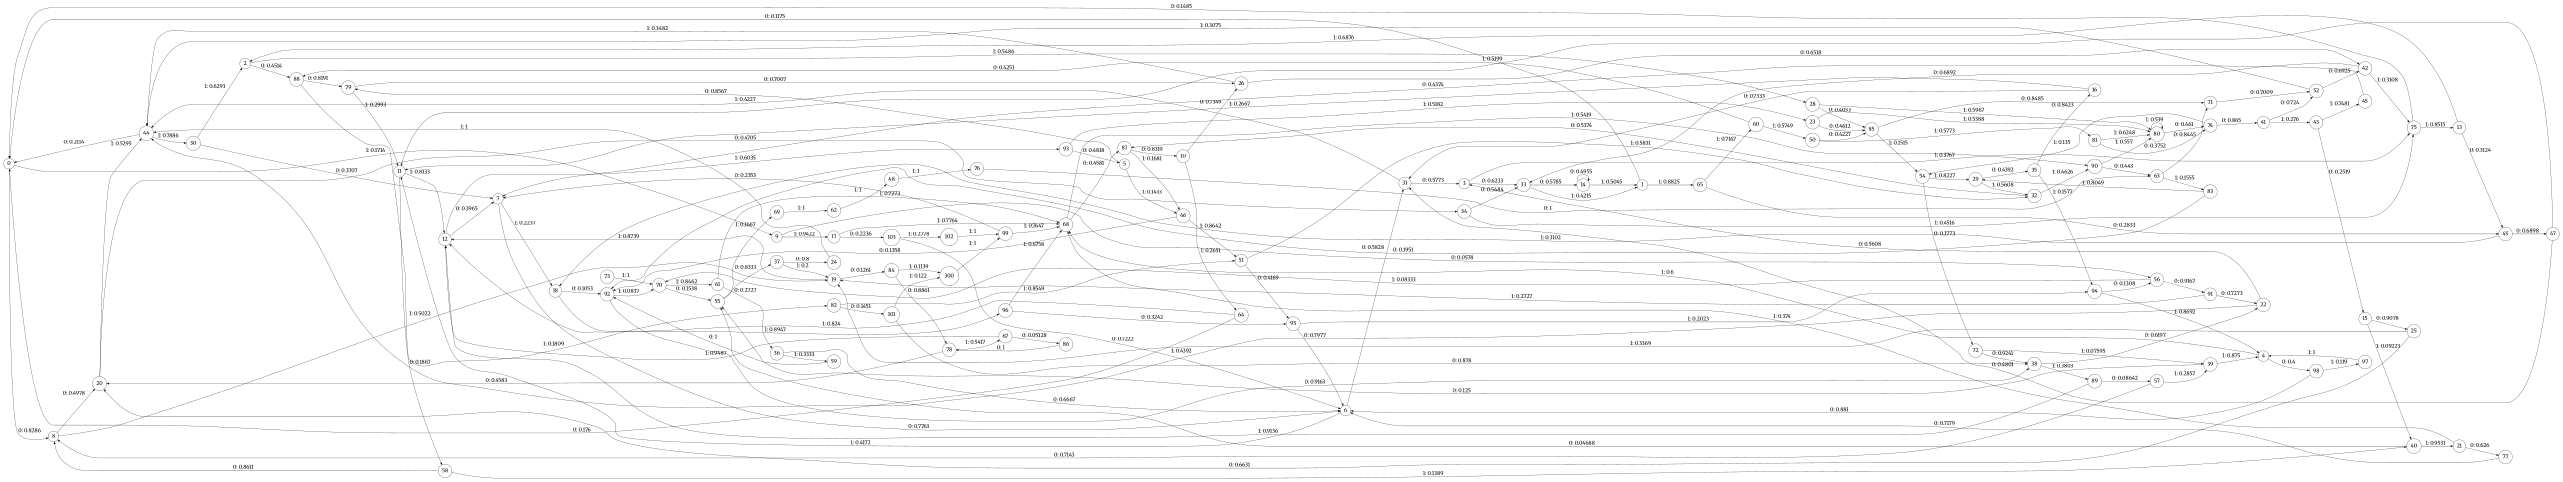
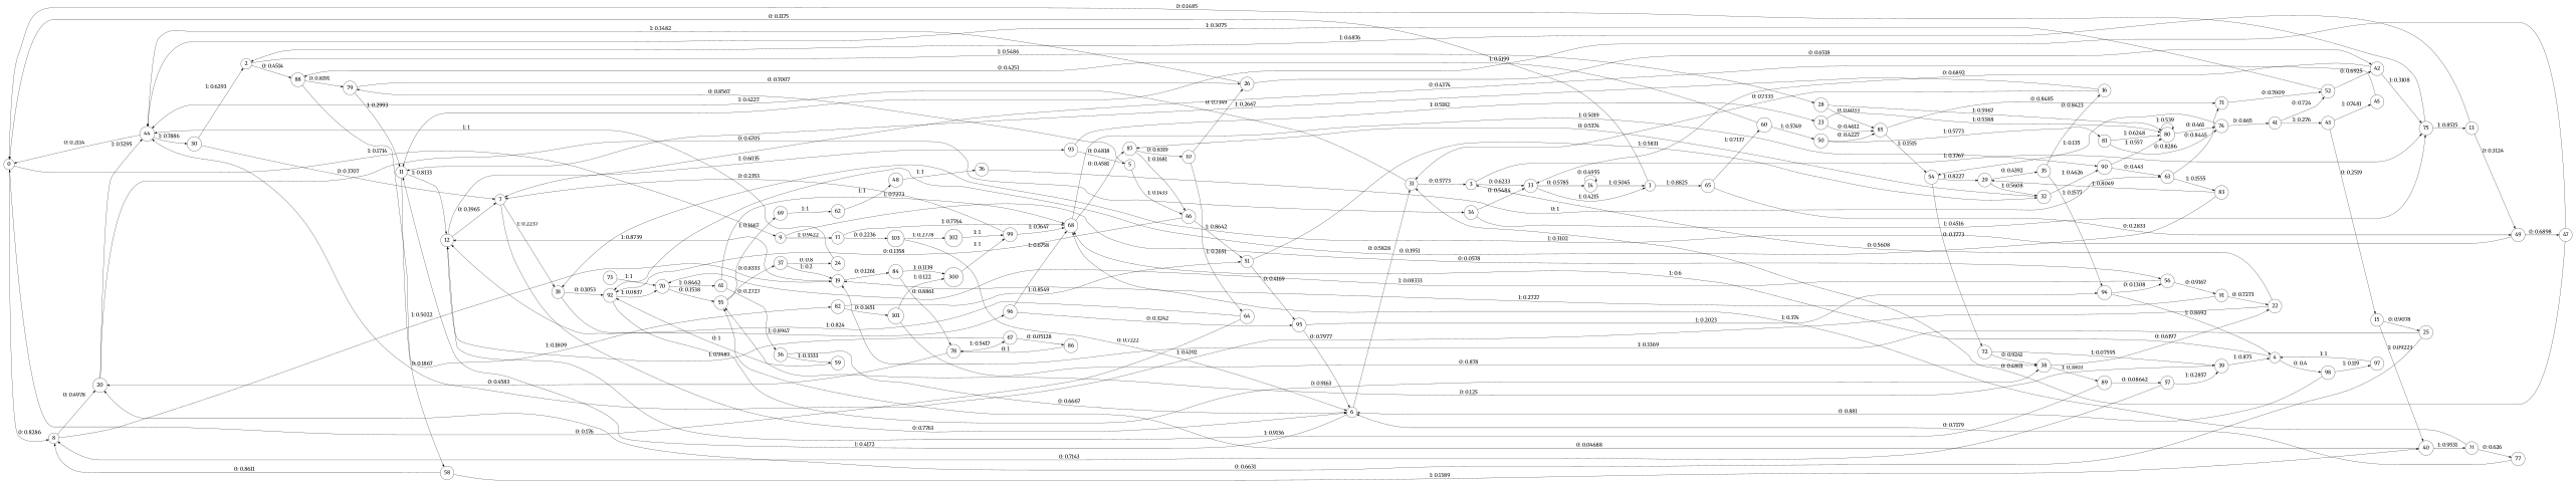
  digraph {
    fontname=Merriweather
    rankdir=LR
    node [fontname=Merriweather fontsize=24 shape=circle]
    edge [fontname=Merriweather fontsize=24]
    0
    8
    9
    20
    19
    56
    17
    44
    34
    12
    84
    91
    70
    68
    103
    1
    65
    49
    60
    18
    47
    88
    50
    2
    28
    79
    82
    85
    80
    11
    26
    51
    101
    54
    71
    74
    3
    33
    75
    14
    13
    4
    98
    6
    97
    87
    90
    31
    46
    10
    63
    5
    92
    58
    42
    38
    95
    32
    30
    40
    7
    93
    96
    78
    n65 [label=300]
    22
    55
    61
    102
    64
    21
    23
    15
    25
    77
    37
    69
    16
    99
    89
    94
    67
    29
    72
    52
    41
    24
    35
    83
    36
    59
    57
    39
    62
    43
    45
    48
    76
    81
    73
    86
    0 -> 8 [label="0: 0.8286   "]
    0 -> 9 [label="1: 0.1714   "]
    8 -> 20 [label="0: 0.4978   "]
    8 -> 19 [label="1: 0.5022   "]
    9 -> 56 [label="0: 0.0578   "]
    9 -> 17 [label="1: 0.9422   "]
    20 -> 44 [label="1: 0.5295   "]
    20 -> 34 [label="0: 0.4705   "]
    19 -> 12 [label="1: 0.8739   "]
    19 -> 84 [label="0: 0.1261   "]
    56 -> 91 [label="0: 0.9167   "]
    56 -> 70 [label="1: 0.08333  "]
    17 -> 68 [label="1: 0.7764   "]
    17 -> 103 [label="0: 0.2236   "]
    44 -> 0 [label="0: 0.2114   "]
    44 -> 30 [label="1: 0.7886   "]
    34 -> 33 [label="0: 0.5484   "]
    34 -> 75 [label="1: 0.4516   "]
    12 -> 7 [label="0: 0.3965   "]
    12 -> 93 [label="1: 0.6035   "]
    84 -> 78 [label="0: 0.8861   "]
    84 -> n65 [label="1: 0.1139   "]
    91 -> 19 [label="1: 0.2727   "]
    91 -> 22 [label="0: 0.7273   "]
    70 -> 55 [label="0: 0.1538   "]
    70 -> 61 [label="1: 0.8462   "]
    68 -> 87 [label="0: 0.4581   "]
-   68 -> 90 [label="1: 0.5419   "]
+   68 -> 90 [label="1: 0.5019   "]
    103 -> 6 [label="0: 0.7222   "]
    103 -> 102 [label="1: 0.2778   "]
    1 -> 0 [label="0: 0.1175   "]
    1 -> 65 [label="1: 0.8825   "]
    65 -> 49 [label="0: 0.2833   "]
-   65 -> 60 [label="1: 0.7167   "]
+   65 -> 60 [label="1: 0.7137   "]
    49 -> 18 [label="1: 0.3102   "]
    49 -> 47 [label="0: 0.6898   "]
    60 -> 88 [label="0: 0.4251   "]
    60 -> 50 [label="1: 0.5749   "]
    18 -> 92 [label="0: 0.1053   "]
    18 -> 96 [label="1: 0.8947   "]
    47 -> 11 [label="1: 0.5199   "]
    47 -> 31 [label="0: 0.4801   "]
    88 -> 79 [label="0: 0.8191   "]
    88 -> 82 [label="1: 0.1809   "]
    50 -> 85 [label="0: 0.4227   "]
    50 -> 81 [label="1: 0.5773   "]
    2 -> 88 [label="0: 0.4514   "]
    2 -> 28 [label="1: 0.5486   "]
    28 -> 85 [label="0: 0.4033   "]
    28 -> 80 [label="1: 0.5967   "]
    79 -> 11 [label="1: 0.2993   "]
    79 -> 26 [label="0: 0.7007   "]
    82 -> 51 [label="1: 0.8549   "]
    82 -> 101 [label="0: 0.1451   "]
    85 -> 54 [label="1: 0.1515   "]
    85 -> 71 [label="0: 0.8485   "]
    80 -> 80 [label="1: 0.539    "]
    80 -> 74 [label="0: 0.461    "]
    11 -> 12 [label="1: 0.8133   "]
    11 -> 58 [label="0: 0.1867   "]
    26 -> 44 [label="1: 0.3482   "]
    26 -> 42 [label="0: 0.6518   "]
    51 -> 95 [label="0: 0.4169   "]
    51 -> 32 [label="1: 0.5831   "]
    101 -> 38 [label="0: 0.878    "]
    101 -> n65 [label="1: 0.122    "]
    54 -> 29 [label="1: 0.8227   "]
    54 -> 72 [label="0: 0.1773   "]
    71 -> 52 [label="0: 0.7009   "]
    74 -> 54 [label="1: 0.135    "]
    74 -> 41 [label="0: 0.865    "]
    3 -> 33 [label="0: 0.6233   "]
    3 -> 75 [label="1: 0.3767   "]
    33 -> 1 [label="1: 0.4215   "]
    33 -> 14 [label="0: 0.5785   "]
    75 -> 0 [label="0: 0.1485   "]
    75 -> 13 [label="1: 0.8515   "]
    14 -> 1 [label="1: 0.5045   "]
    14 -> 14 [label="0: 0.4955   "]
    13 -> 49 [label="0: 0.3124   "]
    13 -> 2 [label="1: 0.6876   "]
    4 -> 68 [label="1: 0.6      "]
    4 -> 98 [label="0: 0.4      "]
    98 -> 6 [label="0: 0.881    "]
    98 -> 97 [label="1: 0.119    "]
    6 -> 11 [label="1: 0.4172   "]
    6 -> 31 [label="0: 0.5828   "]
    97 -> 4 [label="1: 1        "]
    87 -> 46 [label="1: 0.1681   "]
    87 -> 10 [label="0: 0.8319   "]
    90 -> 80 [label="1: 0.557    "]
    90 -> 63 [label="0: 0.443    "]
    31 -> 44 [label="1: 0.4227   "]
    31 -> 3 [label="0: 0.5773   "]
    46 -> 51 [label="1: 0.8642   "]
    46 -> 92 [label="0: 0.1358   "]
    10 -> 26 [label="0: 0.7349   "]
    10 -> 64 [label="1: 0.2651   "]
    63 -> 71 [label="0: 0.8445   "]
    63 -> 83 [label="1: 0.1555   "]
    5 -> 79 [label="0: 0.8567   "]
    5 -> 46 [label="1: 0.1433   "]
    92 -> 70 [label="1: 0.0837   "]
    92 -> 38 [label="0: 0.9163   "]
    58 -> 8 [label="0: 0.8611   "]
    58 -> 40 [label="1: 0.1389   "]
    42 -> 33 [label="0: 0.6892   "]
    42 -> 75 [label="1: 0.3108   "]
    38 -> 22 [label="0: 0.6197   "]
    38 -> 89 [label="1: 0.3803   "]
    95 -> 6 [label="0: 0.7977   "]
    95 -> 94 [label="1: 0.2023   "]
    32 -> 87 [label="0: 0.5374   "]
    32 -> 90 [label="1: 0.4626   "]
    30 -> 2 [label="1: 0.6293   "]
    30 -> 7 [label="0: 0.3707   "]
    40 -> 55 [label="0: 0.04688  "]
    40 -> 21 [label="1: 0.9531   "]
    7 -> 18 [label="1: 0.2237   "]
    7 -> 6 [label="0: 0.7763   "]
    93 -> 5 [label="0: 0.4818   "]
    93 -> 23 [label="1: 0.5182   "]
    96 -> 68 [label="1: 0.6758   "]
    96 -> 95 [label="0: 0.3242   "]
    78 -> 20 [label="0: 0.4583   "]
    78 -> 67 [label="1: 0.5417   "]
    n65 -> 99 [label="1: 1        "]
    22 -> 44 [label="1: 0.4392   "]
    22 -> 3 [label="0: 0.5608   "]
    55 -> 37 [label="0: 0.8333   "]
    55 -> 69 [label="1: 0.1667   "]
    61 -> 68 [label="1: 0.7273   "]
    61 -> 36 [label="0: 0.2727   "]
    102 -> 99 [label="1: 1        "]
    64 -> 0 [label="0: 0.176    "]
    64 -> 12 [label="1: 0.824    "]
    21 -> 68 [label="1: 0.374    "]
    21 -> 77 [label="0: 0.626    "]
    23 -> 85 [label="0: 0.4612   "]
    23 -> 80 [label="1: 0.5388   "]
    15 -> 40 [label="1: 0.09223  "]
    15 -> 25 [label="0: 0.9078   "]
    25 -> 20 [label="0: 0.6631   "]
    25 -> 19 [label="1: 0.3369   "]
    77 -> 6 [label="0: 0.7179   "]
    37 -> 19 [label="1: 0.2      "]
    37 -> 24 [label="0: 0.8      "]
    69 -> 62 [label="1: 1        "]
    16 -> 11 [label="1: 0.2667   "]
    16 -> 31 [label="0: 0.7333   "]
    99 -> 68 [label="1: 0.7647   "]
    99 -> 7 [label="0: 0.2353   "]
    89 -> 12 [label="1: 0.9136   "]
    89 -> 57 [label="0: 0.08642  "]
    94 -> 56 [label="0: 0.1308   "]
    94 -> 4 [label="1: 0.8692   "]
    67 -> 12 [label="1: 0.9487   "]
    67 -> 86 [label="0: 0.05128  "]
    29 -> 32 [label="1: 0.5608   "]
    29 -> 35 [label="0: 0.4392   "]
    72 -> 38 [label="0: 0.9241   "]
    72 -> 39 [label="1: 0.07595  "]
    52 -> 44 [label="1: 0.3075   "]
    52 -> 42 [label="0: 0.6925   "]
    41 -> 52 [label="0: 0.724    "]
    41 -> 43 [label="1: 0.276    "]
    24 -> 44 [label="1: 1        "]
    35 -> 16 [label="0: 0.8423   "]
    35 -> 94 [label="1: 0.1577   "]
    83 -> 92 [label="0: 0.1951   "]
    83 -> 29 [label="1: 0.8049   "]
    36 -> 6 [label="0: 0.6667   "]
    36 -> 59 [label="1: 0.3333   "]
    59 -> 92 [label="0: 1        "]
    57 -> 8 [label="0: 0.7143   "]
    57 -> 39 [label="1: 0.2857   "]
    39 -> 4 [label="1: 0.875    "]
    39 -> 55 [label="0: 0.125    "]
    62 -> 48 [label="1: 1        "]
    43 -> 15 [label="0: 0.2519   "]
    43 -> 45 [label="1: 0.7481   "]
    45 -> 7 [label="0: 0.4374   "]
    48 -> 76 [label="1: 1        "]
    76 -> 63 [label="0: 1        "]
    81 -> 80 [label="1: 0.6248   "]
-   81 -> 74 [label="0: 0.3752   "]
+   81 -> 74 [label="0: 0.8286   "]
    73 -> 70 [label="1: 1        "]
    86 -> 78 [label="0: 1        "]
  }
